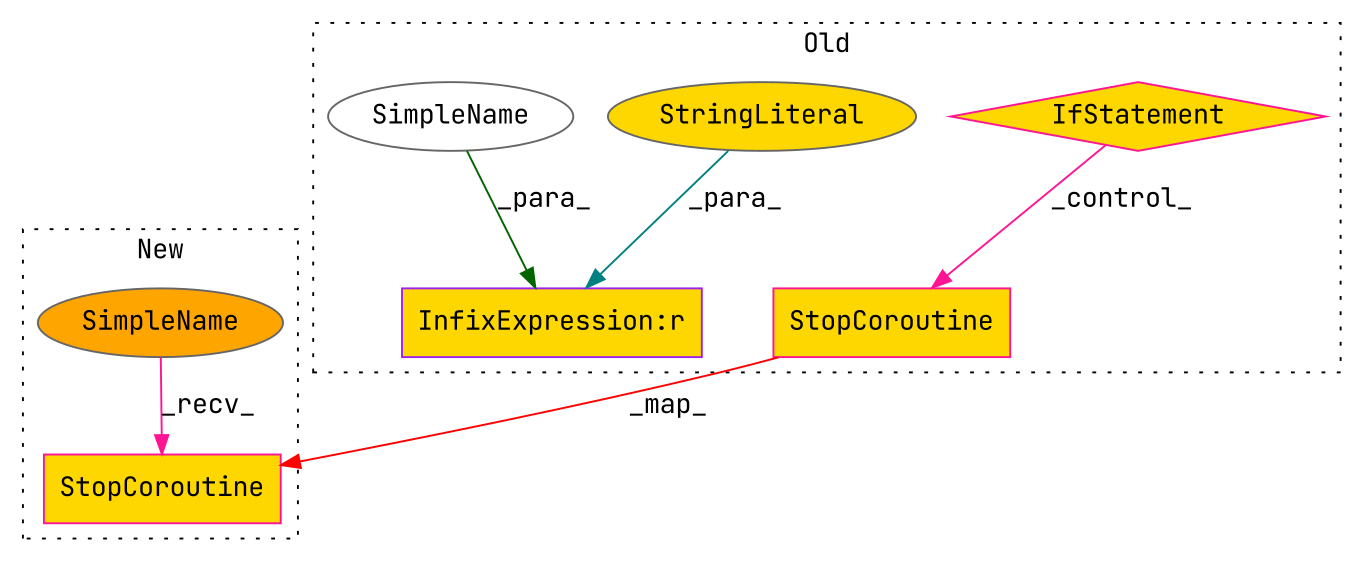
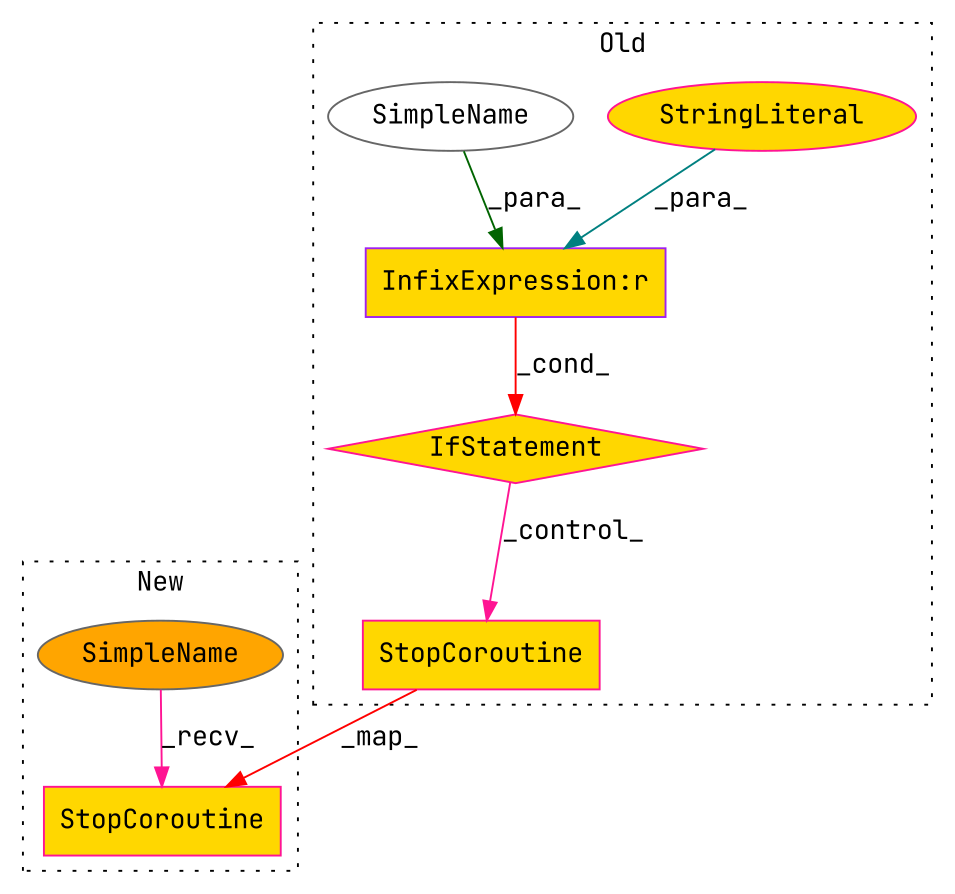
  digraph {
    fontname="JetBrains Mono"
    node [a=32 color=deeppink fillcolor=gold fontname="JetBrains Mono" l=4 shape=box style=filled]
    edge [color=red fontname="JetBrains Mono"]
    n1 [l="14,1" label=StopCoroutine s="6657,6698"]
    n2 [a=27 color=purple label="InfixExpression:r" s=6644]
-   n3 [a=45 color=gray40 label=StringLiteral s=6648 shape=ellipse]
+   n3 [a=45 label=StringLiteral s=6648 shape=ellipse]
    n4 [a=25 l="4,5" label=IfStatement s="6613,6652" shape=diamond]
    n5 [a=42 color=gray40 fillcolor=white l=27 label=SimpleName s=6617 shape=ellipse]
    n6 [l="18,1" label=StopCoroutine s="6558,6603"]
    n7 [a=42 color=gray40 fillcolor=orange label=SimpleName s=6553 shape=ellipse]
    subgraph cluster_1 {
      label=Old
      style=dotted
      n1
      n2
      n3
      n4
      n5
    }
    subgraph cluster_2 {
      label=New
      style=dotted
      n6
      n7
    }
    n1 -> n6 [label=_map_]
+   n2 -> n4 [label=_cond_]
    n3 -> n2 [color=teal label=_para_]
    n4 -> n1 [color=deeppink label=_control_]
    n5 -> n2 [color=darkgreen label=_para_]
    n7 -> n6 [color=deeppink label=_recv_]
  }
